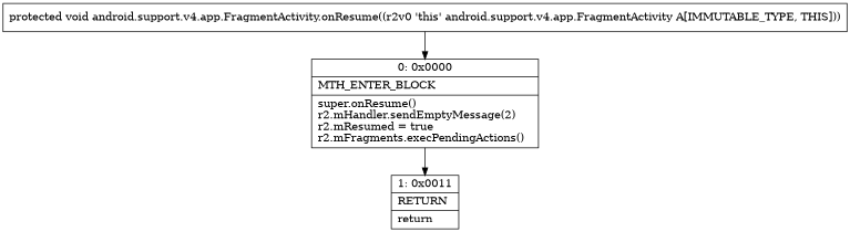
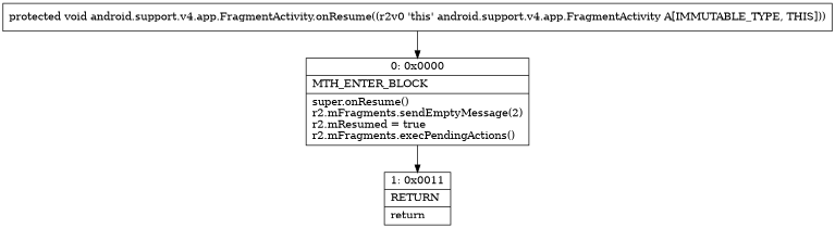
  digraph {
    node [shape=record]
-   n1 [label="{0\:\ 0x0000|MTH_ENTER_BLOCK\l|super.onResume()\lr2.mHandler.sendEmptyMessage(2)\lr2.mResumed = true\lr2.mFragments.execPendingActions()\l}"]
+   n1 [label="{0\:\ 0x0000|MTH_ENTER_BLOCK\l|super.onResume()\lr2.mFragments.sendEmptyMessage(2)\lr2.mResumed = true\lr2.mFragments.execPendingActions()\l}"]
    n2 [label="{1\:\ 0x0011|RETURN\l|return\l}"]
    n3 [label="{protected void android.support.v4.app.FragmentActivity.onResume((r2v0 'this' android.support.v4.app.FragmentActivity A[IMMUTABLE_TYPE, THIS])) }"]
    n1 -> n2
    n3 -> n1
  }
